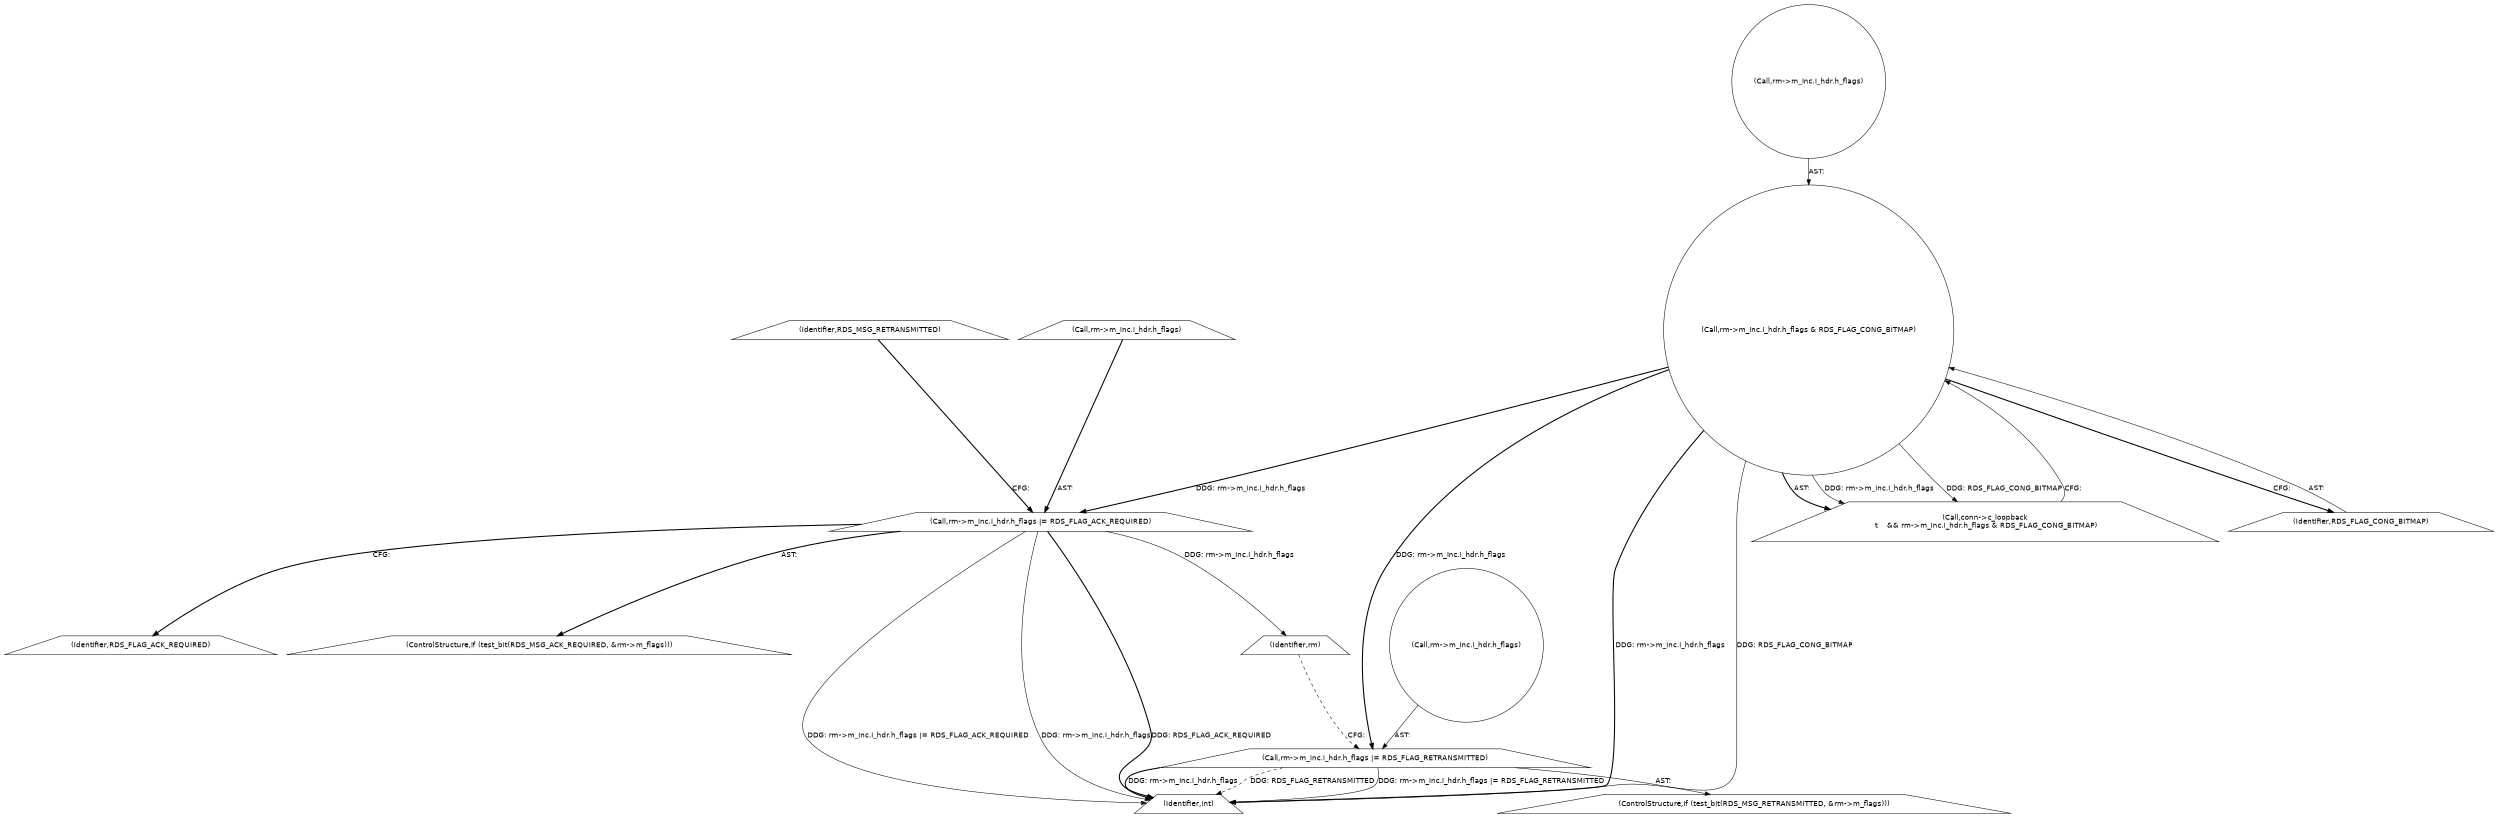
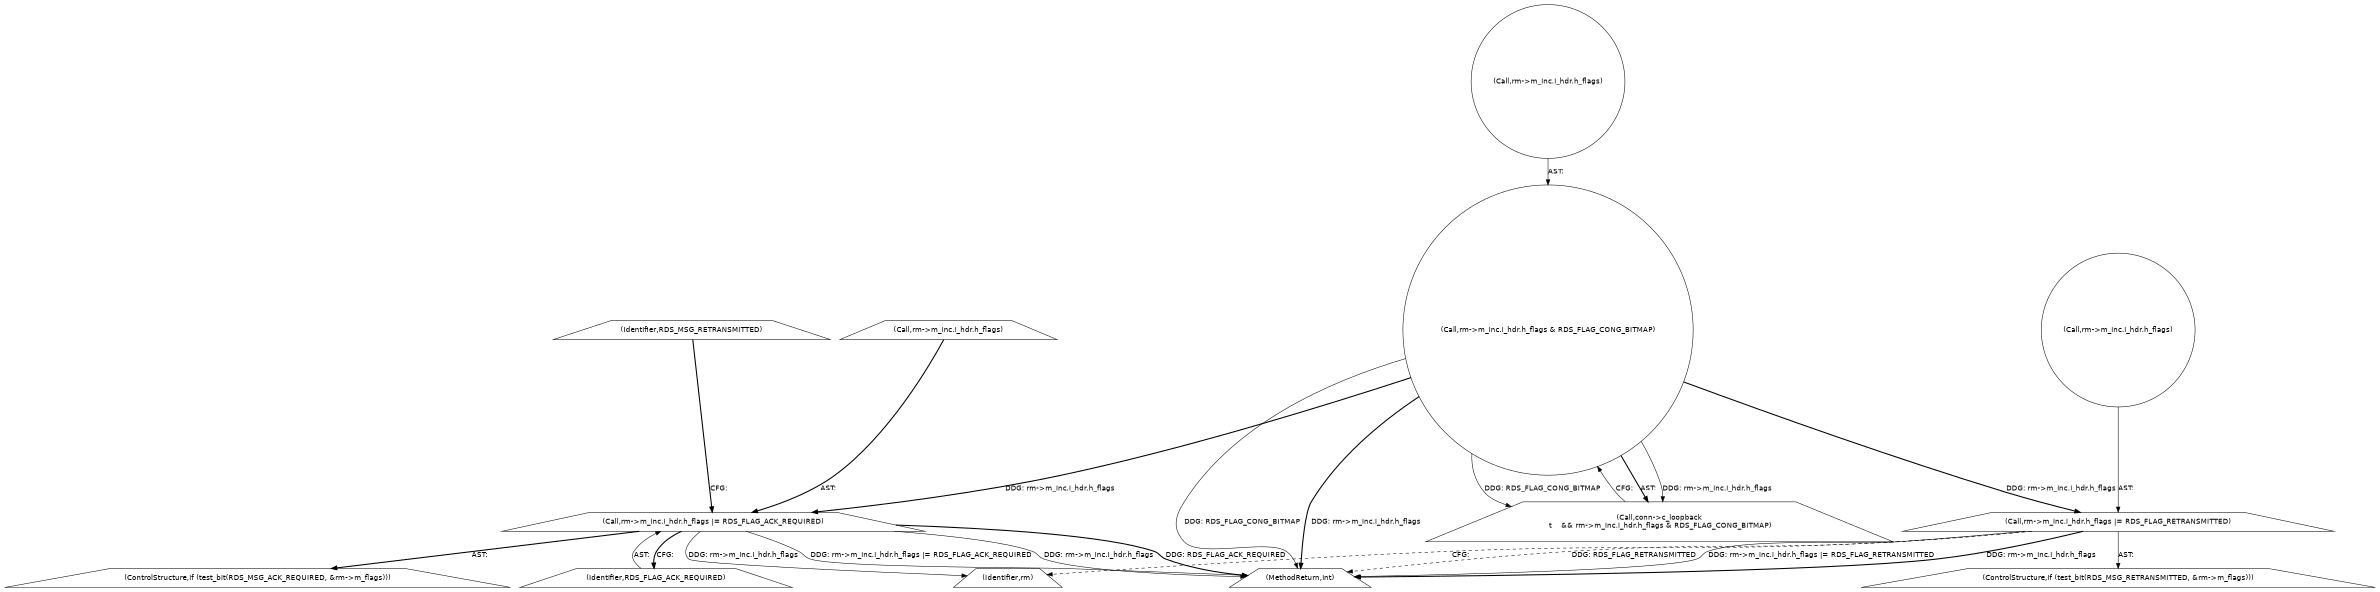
  digraph {
    fontname="DejaVu Sans"
    node [fontname="DejaVu Sans" shape=trapezium]
    edge [fontname="DejaVu Sans" style=solid]
    n1 [label="(Call,rm->m_inc.i_hdr.h_flags |= RDS_FLAG_ACK_REQUIRED)"]
    n2 [label="(Identifier,RDS_FLAG_ACK_REQUIRED)"]
    n3 [label="(ControlStructure,if (test_bit(RDS_MSG_ACK_REQUIRED, &rm->m_flags)))"]
-   n4 [label="(Identifier,int)"]
+   n4 [label="(MethodReturn,int)"]
    n5 [label="(Identifier,rm)"]
    n6 [label="(Call,rm->m_inc.i_hdr.h_flags |= RDS_FLAG_RETRANSMITTED)"]
    n7 [label="(ControlStructure,if (test_bit(RDS_MSG_RETRANSMITTED, &rm->m_flags)))"]
    n8 [label="(Call,rm->m_inc.i_hdr.h_flags & RDS_FLAG_CONG_BITMAP)" shape=circle]
    n9 [label="(Call,conn->c_loopback\n \t    && rm->m_inc.i_hdr.h_flags & RDS_FLAG_CONG_BITMAP)"]
-   n10 [label="(Identifier,RDS_FLAG_CONG_BITMAP)"]
    n11 [label="(Call,rm->m_inc.i_hdr.h_flags)" shape=circle]
    n12 [label="(Call,rm->m_inc.i_hdr.h_flags)" shape=circle]
    n13 [label="(Identifier,RDS_MSG_RETRANSMITTED)"]
    n14 [label="(Call,rm->m_inc.i_hdr.h_flags)"]
    n1 -> n2 [label="CFG: " style=bold]
    n1 -> n3 [label="AST: " style=bold]
    n1 -> n4 [label="DDG: rm->m_inc.i_hdr.h_flags |= RDS_FLAG_ACK_REQUIRED"]
    n1 -> n4 [label="DDG: rm->m_inc.i_hdr.h_flags"]
    n1 -> n4 [label="DDG: RDS_FLAG_ACK_REQUIRED" style=bold]
    n1 -> n5 [label="DDG: rm->m_inc.i_hdr.h_flags"]
-   n5 -> n6 [label="CFG: " style=dashed]
+   n2 -> n1 [label="AST: "]
+   n6 -> n5 [label="CFG: " style=dashed]
    n6 -> n4 [label="DDG: rm->m_inc.i_hdr.h_flags" style=bold]
    n6 -> n4 [label="DDG: RDS_FLAG_RETRANSMITTED" style=dashed]
    n6 -> n4 [label="DDG: rm->m_inc.i_hdr.h_flags |= RDS_FLAG_RETRANSMITTED"]
    n6 -> n7 [label="AST: "]
    n8 -> n1 [label="DDG: rm->m_inc.i_hdr.h_flags" style=bold]
    n8 -> n4 [label="DDG: rm->m_inc.i_hdr.h_flags" style=bold]
    n8 -> n4 [label="DDG: RDS_FLAG_CONG_BITMAP"]
    n8 -> n6 [label="DDG: rm->m_inc.i_hdr.h_flags" style=bold]
    n8 -> n9 [label="AST: " style=bold]
    n8 -> n9 [label="DDG: rm->m_inc.i_hdr.h_flags"]
    n8 -> n9 [label="DDG: RDS_FLAG_CONG_BITMAP"]
-   n8 -> n10 [label="CFG: " style=bold]
    n9 -> n8 [label="CFG: "]
-   n10 -> n8 [label="AST: "]
    n11 -> n6 [label="AST: "]
    n12 -> n8 [label="AST: "]
    n13 -> n1 [label="CFG: " style=bold]
    n14 -> n1 [label="AST: " style=bold]
  }
